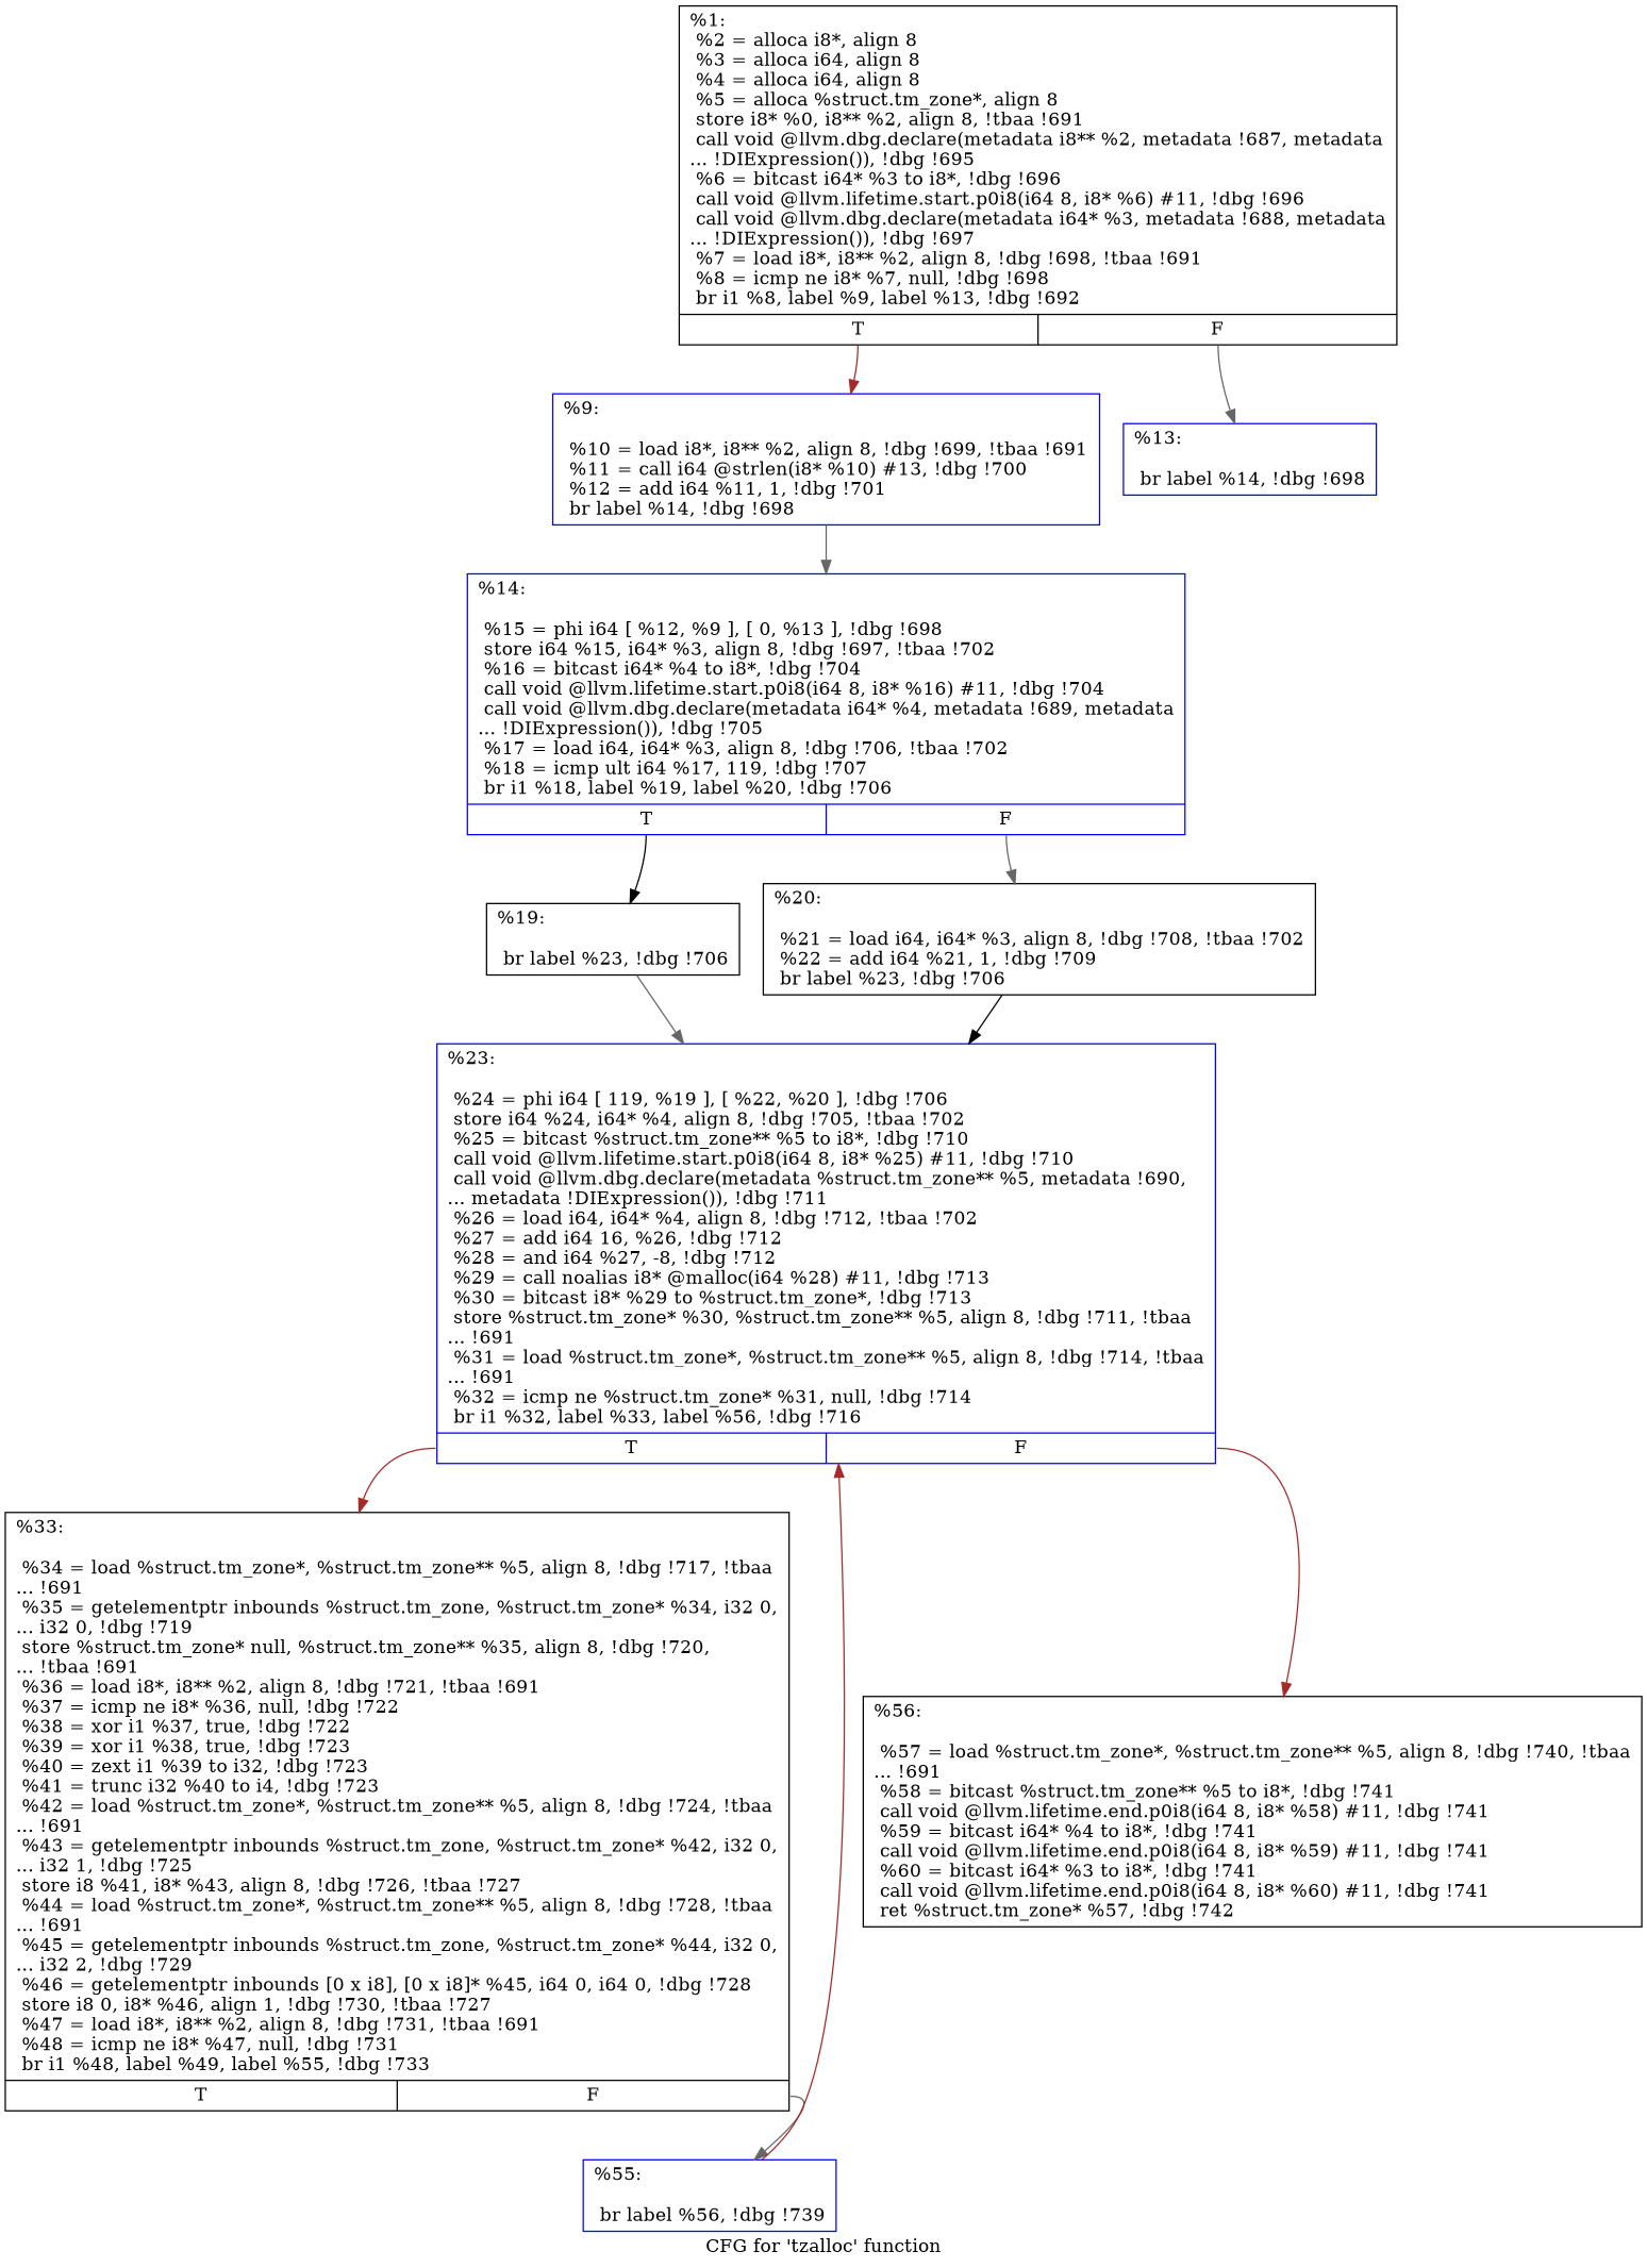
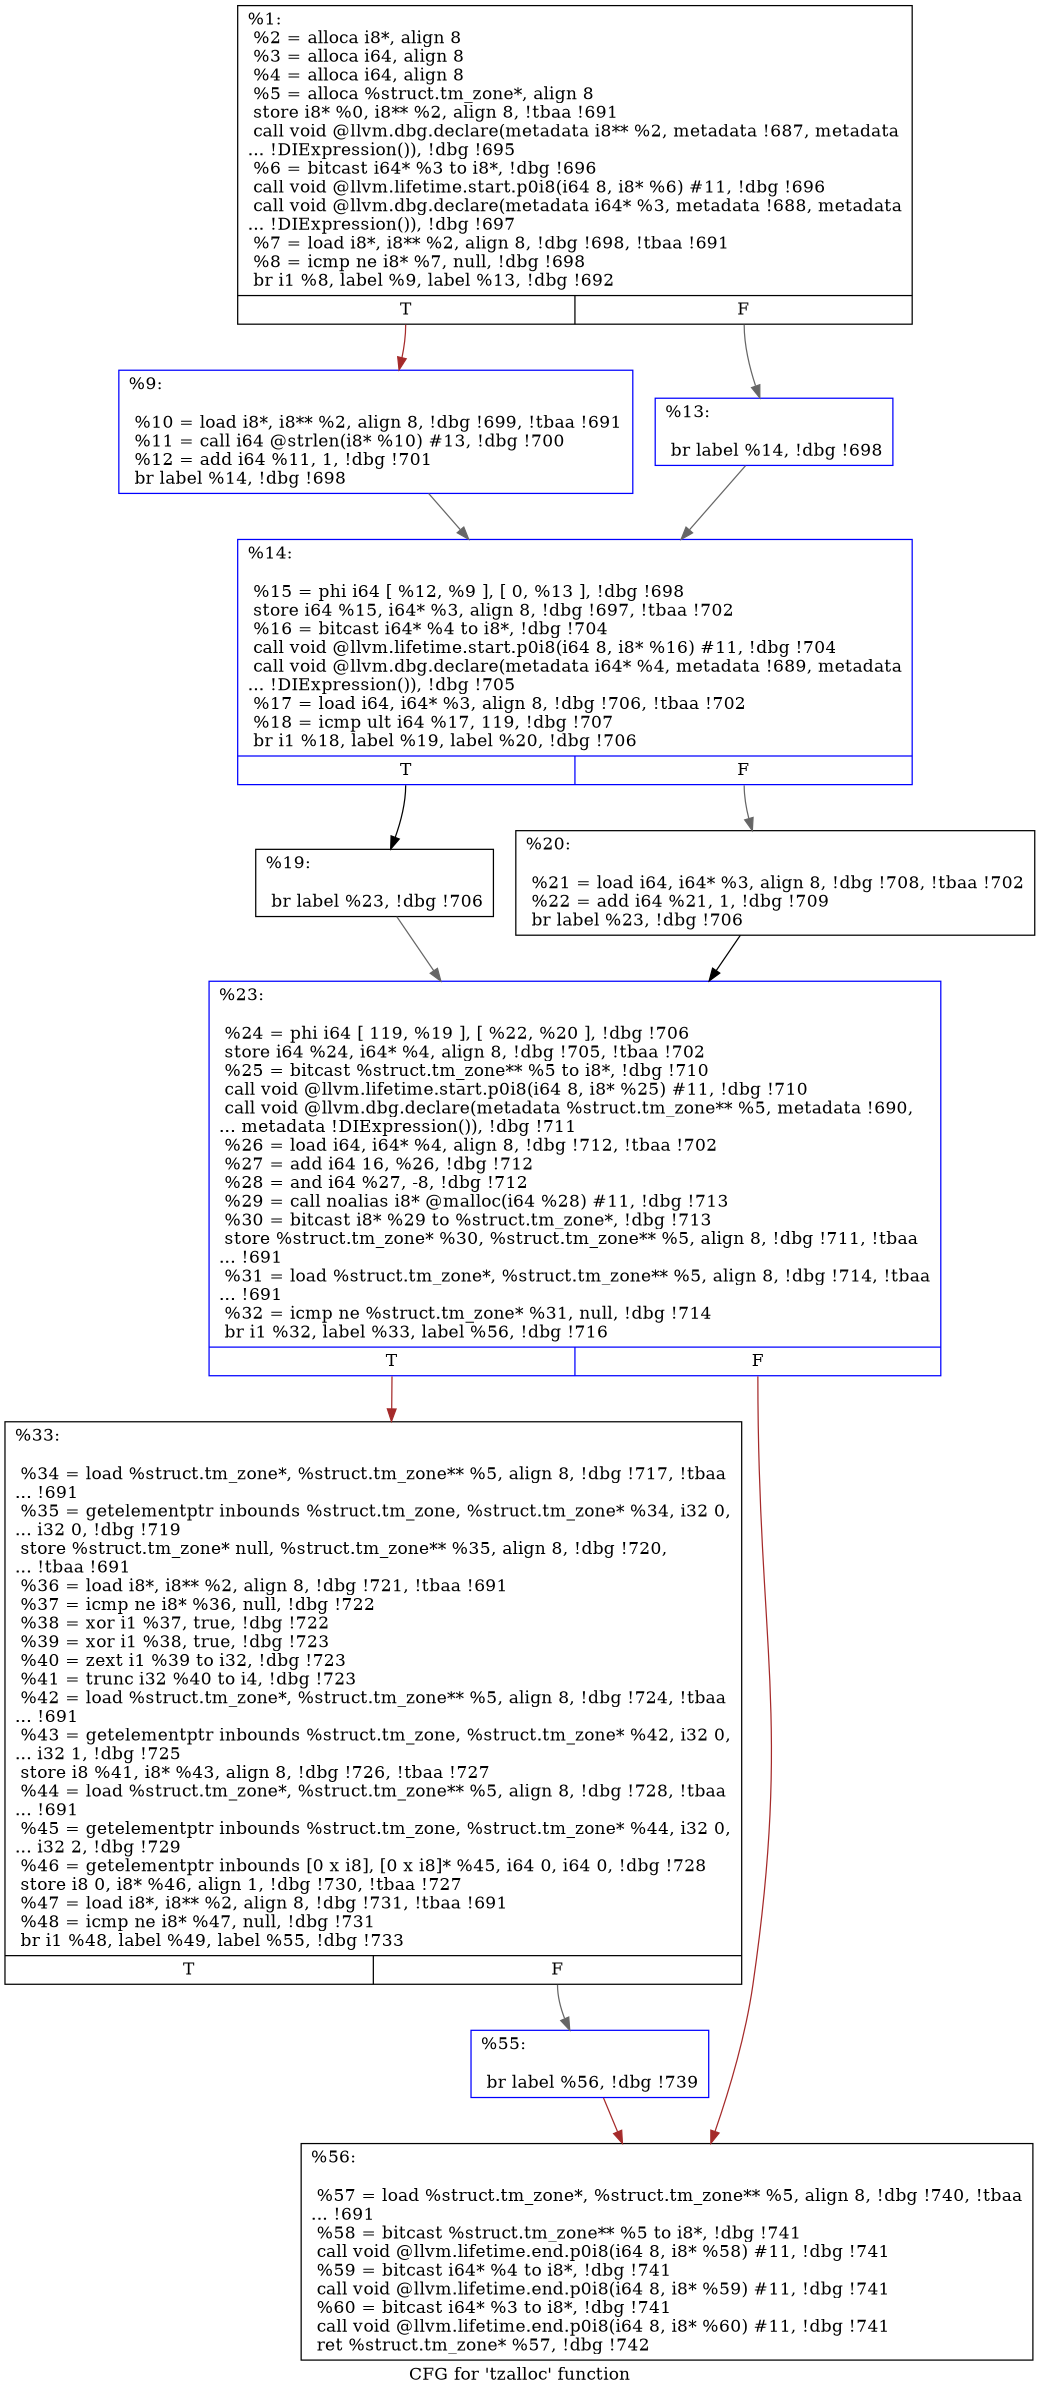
  digraph {
    label="CFG for 'tzalloc' function"
    node [color=black shape=record]
    edge [color=gray40]
    n1 [label="{%1:\l  %2 = alloca i8*, align 8\l  %3 = alloca i64, align 8\l  %4 = alloca i64, align 8\l  %5 = alloca %struct.tm_zone*, align 8\l  store i8* %0, i8** %2, align 8, !tbaa !691\l  call void @llvm.dbg.declare(metadata i8** %2, metadata !687, metadata\l... !DIExpression()), !dbg !695\l  %6 = bitcast i64* %3 to i8*, !dbg !696\l  call void @llvm.lifetime.start.p0i8(i64 8, i8* %6) #11, !dbg !696\l  call void @llvm.dbg.declare(metadata i64* %3, metadata !688, metadata\l... !DIExpression()), !dbg !697\l  %7 = load i8*, i8** %2, align 8, !dbg !698, !tbaa !691\l  %8 = icmp ne i8* %7, null, !dbg !698\l  br i1 %8, label %9, label %13, !dbg !692\l|{<s0>T|<s1>F}}"]
    n2 [color=blue label="{%9:\l\l  %10 = load i8*, i8** %2, align 8, !dbg !699, !tbaa !691\l  %11 = call i64 @strlen(i8* %10) #13, !dbg !700\l  %12 = add i64 %11, 1, !dbg !701\l  br label %14, !dbg !698\l}"]
    n3 [color=blue label="{%13:\l\l  br label %14, !dbg !698\l}"]
    n4 [color=blue label="{%14:\l\l  %15 = phi i64 [ %12, %9 ], [ 0, %13 ], !dbg !698\l  store i64 %15, i64* %3, align 8, !dbg !697, !tbaa !702\l  %16 = bitcast i64* %4 to i8*, !dbg !704\l  call void @llvm.lifetime.start.p0i8(i64 8, i8* %16) #11, !dbg !704\l  call void @llvm.dbg.declare(metadata i64* %4, metadata !689, metadata\l... !DIExpression()), !dbg !705\l  %17 = load i64, i64* %3, align 8, !dbg !706, !tbaa !702\l  %18 = icmp ult i64 %17, 119, !dbg !707\l  br i1 %18, label %19, label %20, !dbg !706\l|{<s0>T|<s1>F}}"]
    n5 [label="{%19:\l\l  br label %23, !dbg !706\l}"]
    n6 [label="{%20:\l\l  %21 = load i64, i64* %3, align 8, !dbg !708, !tbaa !702\l  %22 = add i64 %21, 1, !dbg !709\l  br label %23, !dbg !706\l}"]
    n7 [color=blue label="{%23:\l\l  %24 = phi i64 [ 119, %19 ], [ %22, %20 ], !dbg !706\l  store i64 %24, i64* %4, align 8, !dbg !705, !tbaa !702\l  %25 = bitcast %struct.tm_zone** %5 to i8*, !dbg !710\l  call void @llvm.lifetime.start.p0i8(i64 8, i8* %25) #11, !dbg !710\l  call void @llvm.dbg.declare(metadata %struct.tm_zone** %5, metadata !690,\l... metadata !DIExpression()), !dbg !711\l  %26 = load i64, i64* %4, align 8, !dbg !712, !tbaa !702\l  %27 = add i64 16, %26, !dbg !712\l  %28 = and i64 %27, -8, !dbg !712\l  %29 = call noalias i8* @malloc(i64 %28) #11, !dbg !713\l  %30 = bitcast i8* %29 to %struct.tm_zone*, !dbg !713\l  store %struct.tm_zone* %30, %struct.tm_zone** %5, align 8, !dbg !711, !tbaa\l... !691\l  %31 = load %struct.tm_zone*, %struct.tm_zone** %5, align 8, !dbg !714, !tbaa\l... !691\l  %32 = icmp ne %struct.tm_zone* %31, null, !dbg !714\l  br i1 %32, label %33, label %56, !dbg !716\l|{<s0>T|<s1>F}}"]
    n8 [label="{%33:\l\l  %34 = load %struct.tm_zone*, %struct.tm_zone** %5, align 8, !dbg !717, !tbaa\l... !691\l  %35 = getelementptr inbounds %struct.tm_zone, %struct.tm_zone* %34, i32 0,\l... i32 0, !dbg !719\l  store %struct.tm_zone* null, %struct.tm_zone** %35, align 8, !dbg !720,\l... !tbaa !691\l  %36 = load i8*, i8** %2, align 8, !dbg !721, !tbaa !691\l  %37 = icmp ne i8* %36, null, !dbg !722\l  %38 = xor i1 %37, true, !dbg !722\l  %39 = xor i1 %38, true, !dbg !723\l  %40 = zext i1 %39 to i32, !dbg !723\l  %41 = trunc i32 %40 to i4, !dbg !723\l  %42 = load %struct.tm_zone*, %struct.tm_zone** %5, align 8, !dbg !724, !tbaa\l... !691\l  %43 = getelementptr inbounds %struct.tm_zone, %struct.tm_zone* %42, i32 0,\l... i32 1, !dbg !725\l  store i8 %41, i8* %43, align 8, !dbg !726, !tbaa !727\l  %44 = load %struct.tm_zone*, %struct.tm_zone** %5, align 8, !dbg !728, !tbaa\l... !691\l  %45 = getelementptr inbounds %struct.tm_zone, %struct.tm_zone* %44, i32 0,\l... i32 2, !dbg !729\l  %46 = getelementptr inbounds [0 x i8], [0 x i8]* %45, i64 0, i64 0, !dbg !728\l  store i8 0, i8* %46, align 1, !dbg !730, !tbaa !727\l  %47 = load i8*, i8** %2, align 8, !dbg !731, !tbaa !691\l  %48 = icmp ne i8* %47, null, !dbg !731\l  br i1 %48, label %49, label %55, !dbg !733\l|{<s0>T|<s1>F}}"]
    n9 [label="{%56:\l\l  %57 = load %struct.tm_zone*, %struct.tm_zone** %5, align 8, !dbg !740, !tbaa\l... !691\l  %58 = bitcast %struct.tm_zone** %5 to i8*, !dbg !741\l  call void @llvm.lifetime.end.p0i8(i64 8, i8* %58) #11, !dbg !741\l  %59 = bitcast i64* %4 to i8*, !dbg !741\l  call void @llvm.lifetime.end.p0i8(i64 8, i8* %59) #11, !dbg !741\l  %60 = bitcast i64* %3 to i8*, !dbg !741\l  call void @llvm.lifetime.end.p0i8(i64 8, i8* %60) #11, !dbg !741\l  ret %struct.tm_zone* %57, !dbg !742\l}"]
    n10 [color=blue label="{%55:\l\l  br label %56, !dbg !739\l}"]
    n1 -> n2 [color=brown tailport=s0]
    n1 -> n3 [tailport=s1]
    n2 -> n4
+   n3 -> n4
    n4 -> n5 [color=black tailport=s0]
    n4 -> n6 [tailport=s1]
    n5 -> n7
    n6 -> n7 [color=black]
    n7 -> n8 [color=brown tailport=s0]
    n7 -> n9 [color=brown tailport=s1]
    n8 -> n10 [tailport=s1]
-   n10 -> n7 [color=brown]
+   n10 -> n9 [color=brown]
  }
